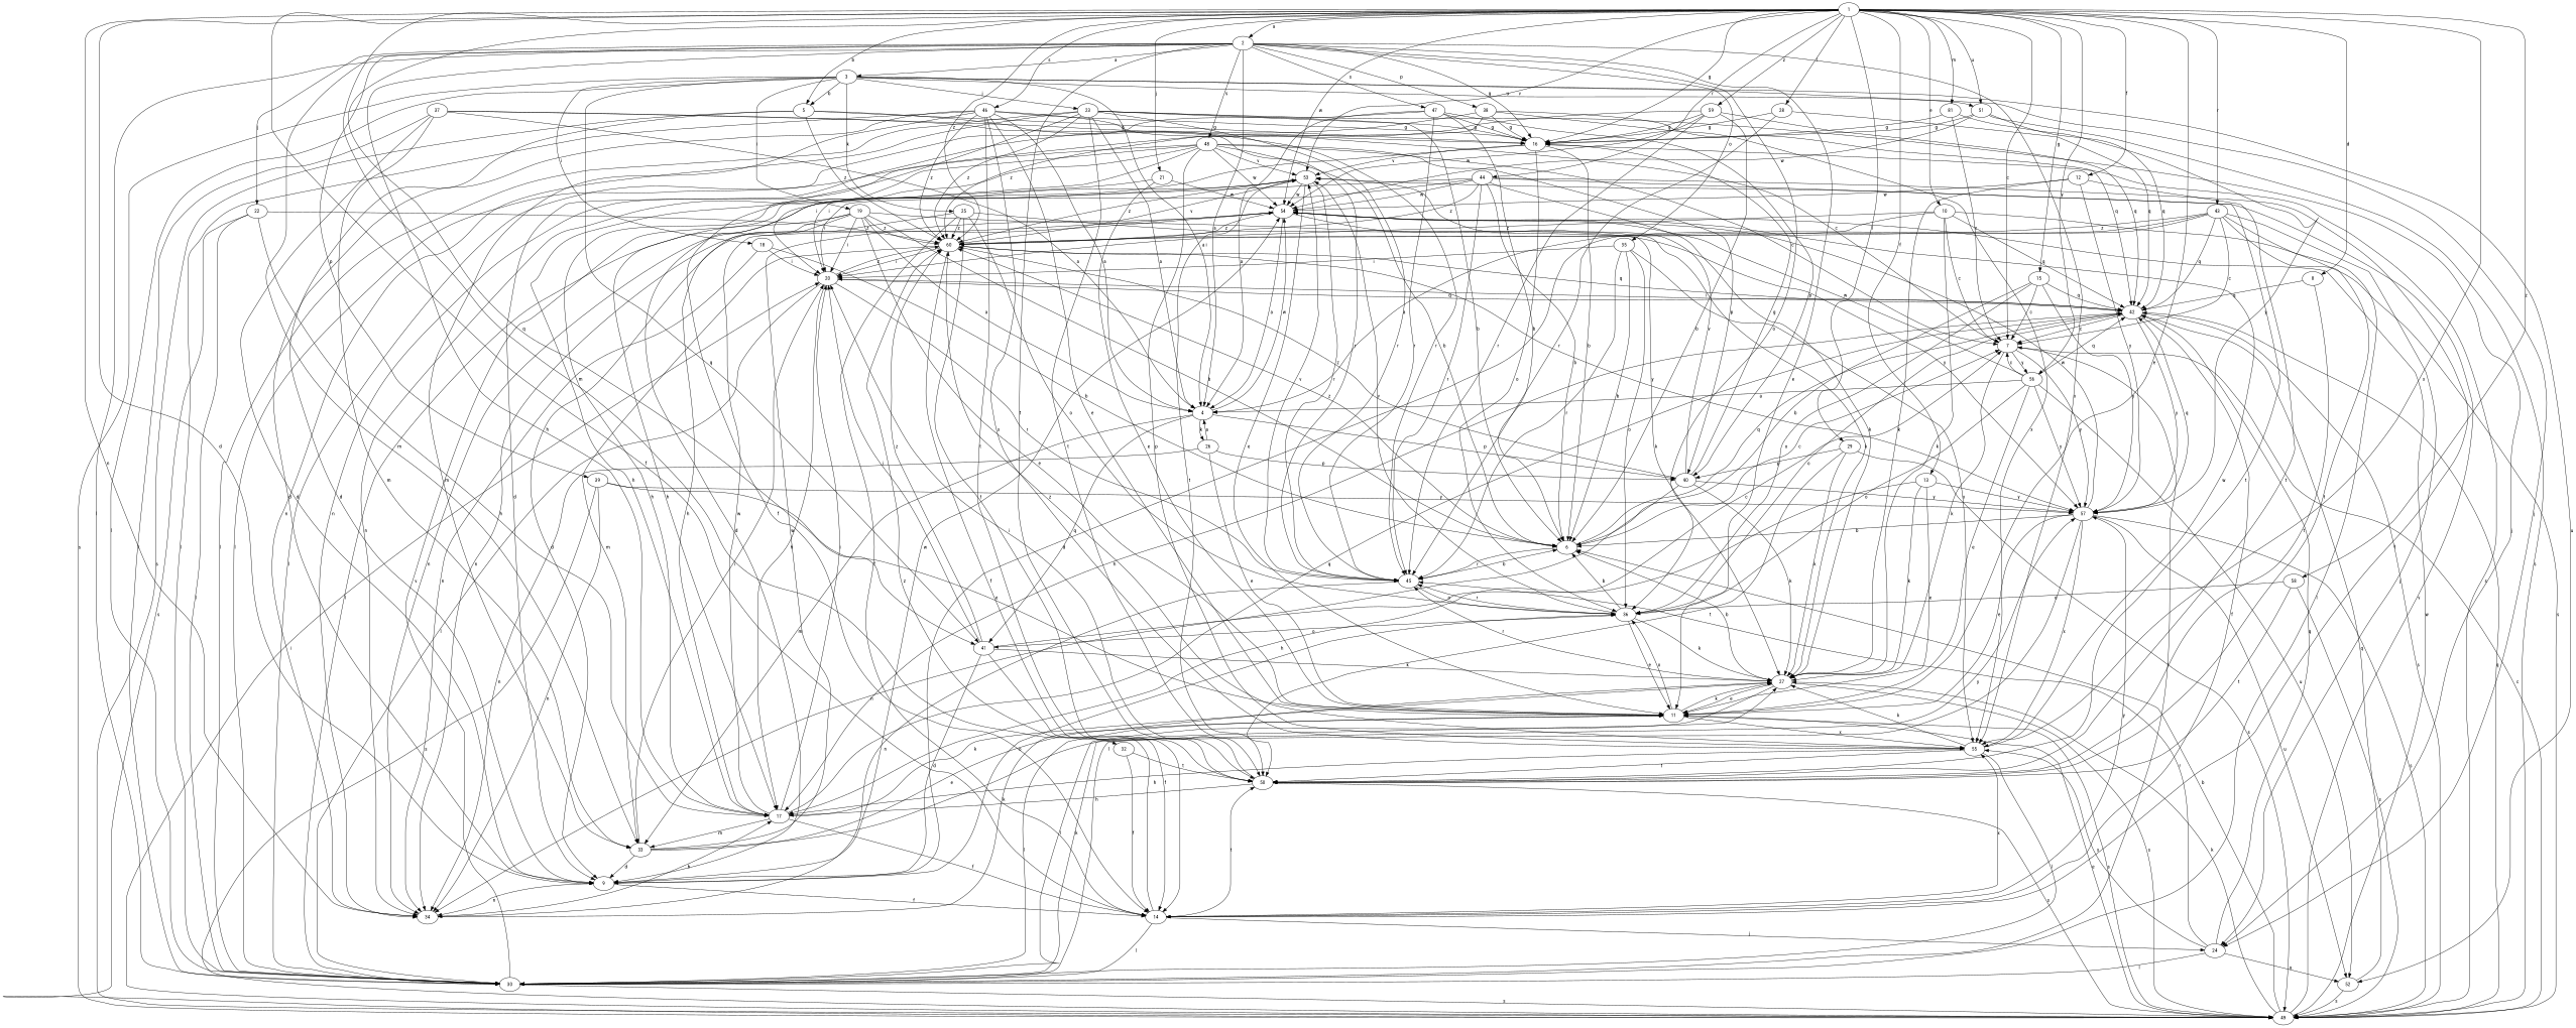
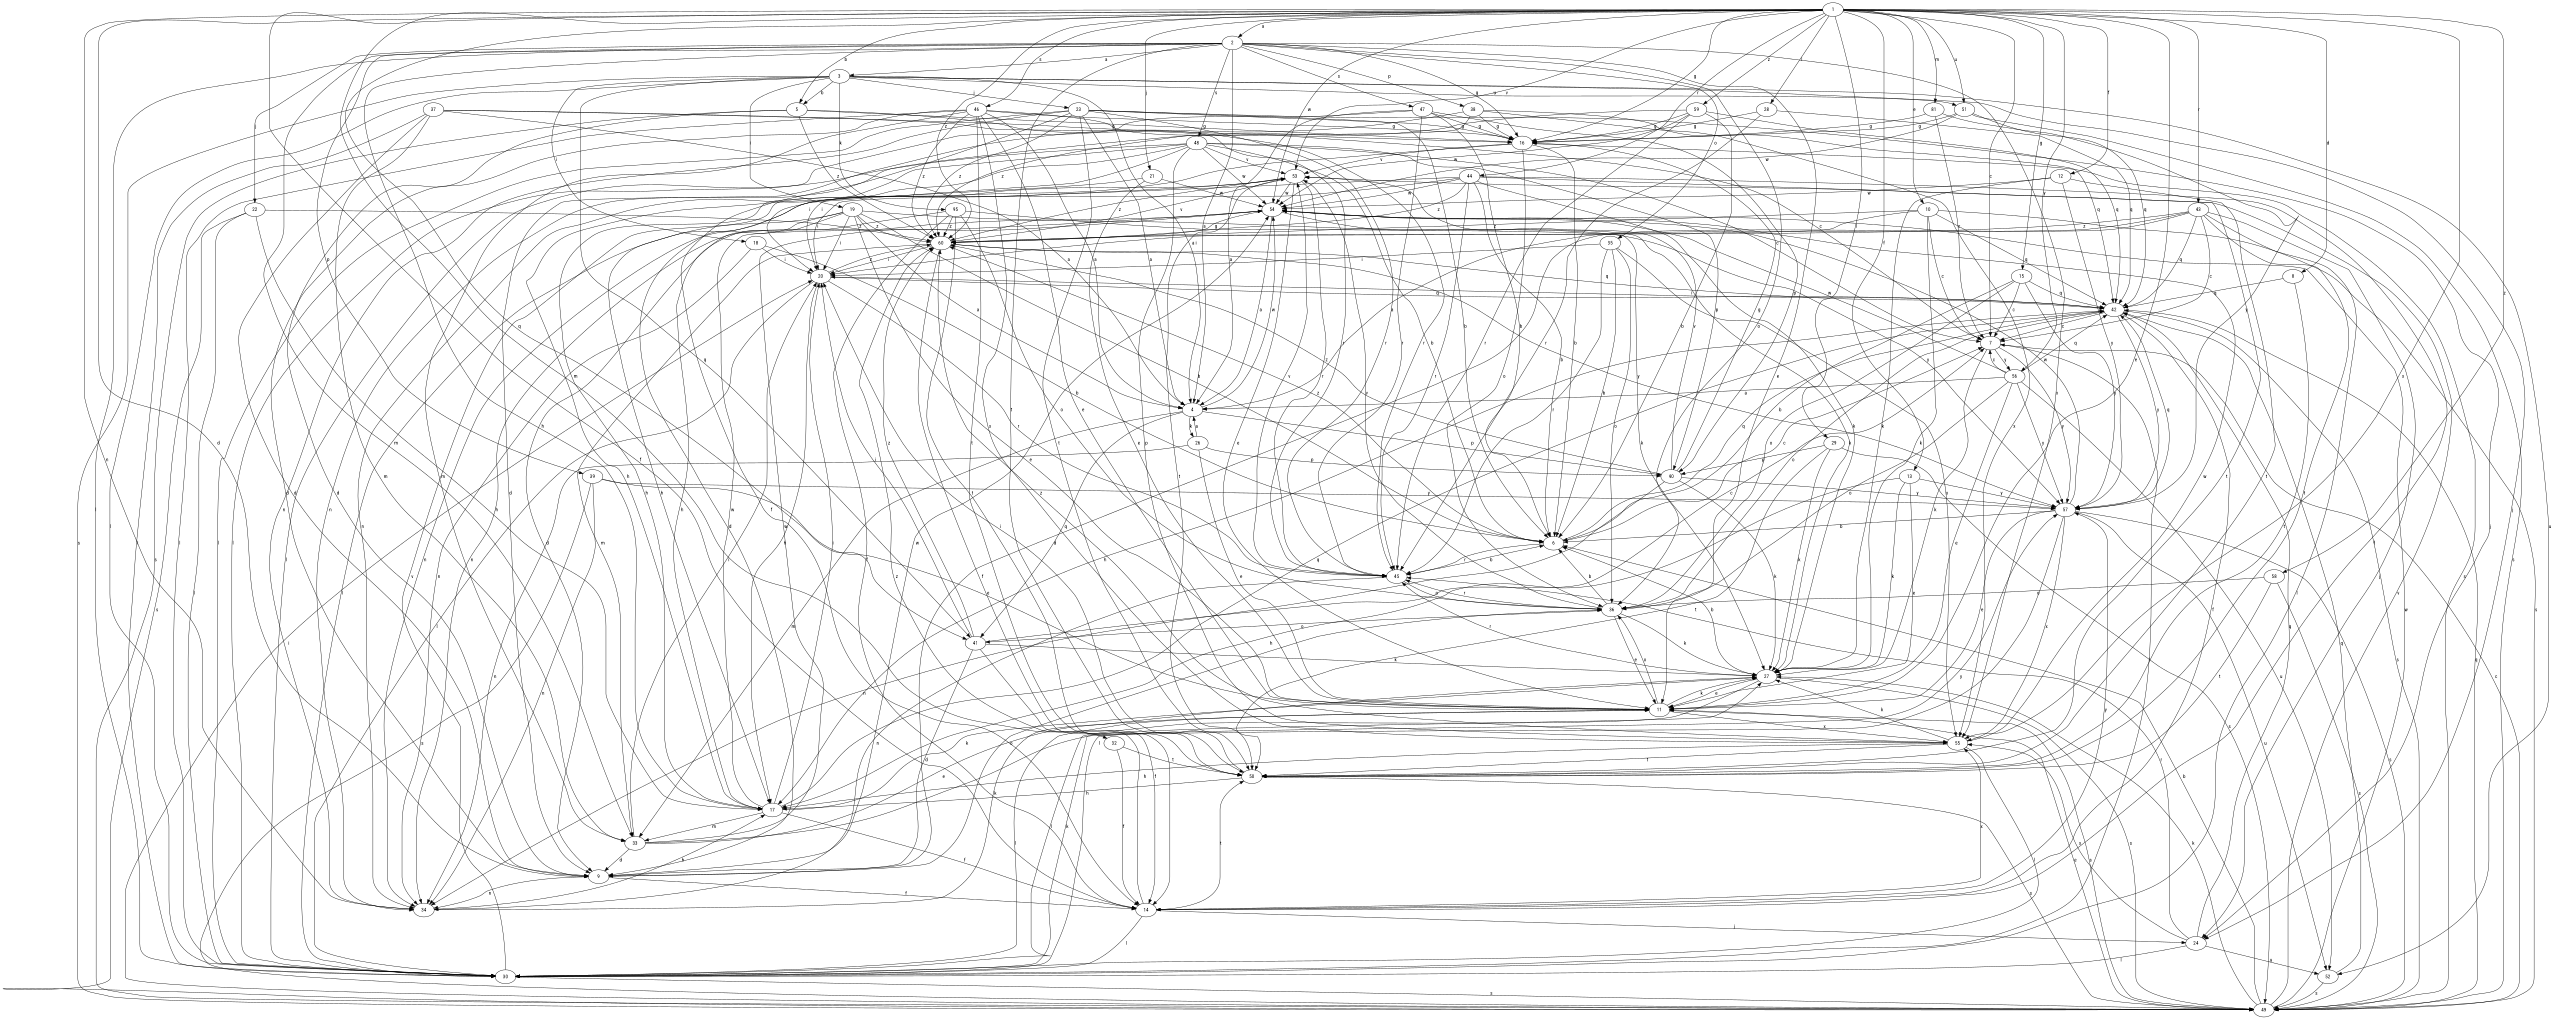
  strict digraph {
    fontname="Roboto Condensed"
    node [fontname="Roboto Condensed"]
    edge [fontname="Roboto Condensed"]
    1
    2
    43
    46
    54
    56
    5
    15
    16
    44
    59
    7
    10
    n14 [label=81]
    41
    8
    9
    53
    11
    13
    21
    12
    14
    32
    60
    28
    51
    34
    55
    29
    58
    3
    4
    47
    35
    36
    48
    33
    38
    39
    17
    22
    50
    30
    37
    45
    24
    42
    27
    52
    57
    49
    6
    20
    40
    19
    23
    18
-   25
+   25 [label=95]
    26
    1 -> 2 [label=a]
    1 -> 43 [label=r]
    1 -> 46 [label=s]
    1 -> 54 [label=w]
    1 -> 56 [label=y]
    1 -> 5 [label=b]
    1 -> 15 [label=g]
    1 -> 16 [label=g]
    1 -> 44 [label=r]
    1 -> 59 [label=z]
    1 -> 7 [label=c]
    1 -> 10 [label=e]
    1 -> n14 [label=m]
    1 -> 41 [label=q]
    1 -> 8 [label=d]
    1 -> 9 [label=d]
    1 -> 53 [label=v]
    1 -> 11 [label=e]
    1 -> 13 [label=f]
    1 -> 21 [label=j]
    1 -> 12 [label=f]
    1 -> 14 [label=f]
    1 -> 32 [label=m]
    1 -> 60 [label=z]
    1 -> 28 [label=l]
    1 -> 51 [label=u]
    1 -> 34 [label=n]
    1 -> 55 [label=x]
    1 -> 29 [label=l]
    1 -> 58 [label=z]
    2 -> 16 [label=g]
    2 -> 11 [label=e]
    2 -> 55 [label=x]
    2 -> 3 [label=a]
    2 -> 4 [label=a]
    2 -> 47 [label=s]
    2 -> 35 [label=o]
    2 -> 36 [label=o]
    2 -> 48 [label=s]
    2 -> 33 [label=m]
    2 -> 38 [label=p]
    2 -> 39 [label=p]
    2 -> 17 [label=h]
    2 -> 22 [label=j]
    2 -> 50 [label=t]
    2 -> 30 [label=l]
    43 -> 7 [label=c]
    43 -> 9 [label=d]
    43 -> 60 [label=z]
    43 -> 4 [label=a]
    43 -> 50 [label=t]
    43 -> 30 [label=l]
    43 -> 24 [label=j]
    43 -> 42 [label=q]
    46 -> 16 [label=g]
    46 -> 7 [label=c]
    46 -> 9 [label=d]
    46 -> 11 [label=e]
    46 -> 60 [label=z]
    46 -> 55 [label=x]
    46 -> 4 [label=a]
    46 -> 33 [label=m]
    46 -> 50 [label=t]
    46 -> 30 [label=l]
-   54 -> 60 [label=z]
+   54 -> 60 [label=g]
    54 -> 34 [label=n]
    54 -> 4 [label=a]
    54 -> 27 [label=k]
    56 -> 54 [label=w]
    56 -> 7 [label=c]
    56 -> 11 [label=e]
    56 -> 4 [label=a]
    56 -> 36 [label=o]
    56 -> 42 [label=q]
    56 -> 52 [label=u]
    56 -> 57 [label=y]
    5 -> 16 [label=g]
    5 -> 9 [label=d]
    5 -> 60 [label=z]
    5 -> 45 [label=r]
    5 -> 49 [label=s]
    15 -> 7 [label=c]
    15 -> 36 [label=o]
    15 -> 42 [label=q]
    15 -> 57 [label=y]
    15 -> 6 [label=b]
    16 -> 53 [label=v]
    16 -> 36 [label=o]
    16 -> 49 [label=s]
    16 -> 6 [label=b]
    16 -> 20 [label=i]
    44 -> 54 [label=w]
    44 -> 14 [label=f]
    44 -> 60 [label=z]
    44 -> 17 [label=h]
    44 -> 50 [label=t]
    44 -> 45 [label=r]
    44 -> 27 [label=k]
    44 -> 6 [label=b]
    44 -> 20 [label=i]
    59 -> 54 [label=w]
    59 -> 16 [label=g]
    59 -> 34 [label=n]
    59 -> 45 [label=r]
    59 -> 42 [label=q]
    59 -> 6 [label=b]
    7 -> 56 [label=y]
    7 -> 30 [label=l]
    7 -> 27 [label=k]
    7 -> 57 [label=y]
    10 -> 7 [label=c]
    10 -> 60 [label=z]
    10 -> 42 [label=q]
    10 -> 27 [label=k]
    10 -> 49 [label=s]
    10 -> 20 [label=i]
    n14 -> 16 [label=g]
    n14 -> 7 [label=c]
    n14 -> 57 [label=y]
    41 -> 7 [label=c]
    41 -> 9 [label=d]
    41 -> 14 [label=f]
    41 -> 60 [label=z]
    41 -> 27 [label=k]
    41 -> 20 [label=i]
    8 -> 50 [label=t]
    8 -> 42 [label=q]
    9 -> 54 [label=w]
    9 -> 14 [label=f]
    9 -> 34 [label=n]
    9 -> 36 [label=o]
    53 -> 54 [label=w]
    53 -> 9 [label=d]
    53 -> 11 [label=e]
    53 -> 60 [label=z]
    53 -> 50 [label=t]
    53 -> 45 [label=r]
    11 -> 55 [label=x]
    11 -> 36 [label=o]
    11 -> 30 [label=l]
    11 -> 27 [label=k]
    11 -> 49 [label=s]
    13 -> 11 [label=e]
    13 -> 17 [label=h]
    13 -> 27 [label=k]
    13 -> 57 [label=y]
    21 -> 54 [label=w]
    21 -> 11 [label=e]
    21 -> 17 [label=h]
    12 -> 54 [label=w]
    12 -> 50 [label=t]
    12 -> 27 [label=k]
    12 -> 57 [label=y]
    14 -> 60 [label=z]
    14 -> 55 [label=x]
    14 -> 50 [label=t]
    14 -> 30 [label=l]
    14 -> 24 [label=j]
    14 -> 57 [label=y]
    32 -> 14 [label=f]
    32 -> 50 [label=t]
    60 -> 53 [label=v]
    60 -> 14 [label=f]
    60 -> 33 [label=m]
    60 -> 42 [label=q]
    60 -> 57 [label=y]
    60 -> 20 [label=i]
    28 -> 16 [label=g]
    28 -> 45 [label=r]
    28 -> 42 [label=q]
    51 -> 54 [label=w]
    51 -> 16 [label=g]
    51 -> 42 [label=q]
    51 -> 49 [label=s]
    34 -> 17 [label=h]
    34 -> 27 [label=k]
    55 -> 54 [label=w]
    55 -> 60 [label=z]
    55 -> 17 [label=h]
    55 -> 50 [label=t]
    55 -> 30 [label=l]
    55 -> 27 [label=k]
    29 -> 50 [label=t]
    29 -> 27 [label=k]
    29 -> 49 [label=s]
    29 -> 40 [label=p]
    58 -> 36 [label=o]
    58 -> 50 [label=t]
    58 -> 49 [label=s]
    3 -> 5 [label=b]
    3 -> 41 [label=q]
    3 -> 51 [label=u]
    3 -> 4 [label=a]
    3 -> 30 [label=l]
    3 -> 24 [label=j]
    3 -> 52 [label=u]
    3 -> 49 [label=s]
    3 -> 19 [label=i]
    3 -> 23 [label=j]
    3 -> 18 [label=i]
    3 -> 25 [label=k]
    4 -> 54 [label=w]
    4 -> 41 [label=q]
    4 -> 33 [label=m]
    4 -> 40 [label=p]
    4 -> 26 [label=k]
    47 -> 16 [label=g]
    47 -> 4 [label=a]
    47 -> 30 [label=l]
    47 -> 45 [label=r]
    47 -> 6 [label=b]
    47 -> 40 [label=p]
    35 -> 55 [label=x]
    35 -> 36 [label=o]
    35 -> 45 [label=r]
    35 -> 6 [label=b]
    35 -> 20 [label=i]
    36 -> 41 [label=o]
    36 -> 53 [label=v]
    36 -> 11 [label=e]
    36 -> 45 [label=r]
    36 -> 27 [label=k]
    36 -> 6 [label=b]
    48 -> 54 [label=w]
    48 -> 7 [label=c]
    48 -> 53 [label=v]
    48 -> 34 [label=n]
    48 -> 55 [label=p]
    48 -> 17 [label=h]
    48 -> 30 [label=l]
    48 -> 6 [label=b]
    48 -> 20 [label=i]
    48 -> 40 [label=p]
    33 -> 54 [label=w]
    33 -> 9 [label=d]
    33 -> 11 [label=e]
    33 -> 57 [label=y]
    33 -> 20 [label=i]
    38 -> 16 [label=g]
    38 -> 9 [label=d]
    38 -> 60 [label=z]
    38 -> 55 [label=x]
    38 -> 42 [label=q]
    39 -> 11 [label=e]
    39 -> 34 [label=n]
    39 -> 57 [label=y]
    39 -> 49 [label=s]
    17 -> 54 [label=w]
    17 -> 14 [label=f]
    17 -> 33 [label=m]
    17 -> 42 [label=q]
    17 -> 27 [label=k]
    17 -> 20 [label=i]
    22 -> 60 [label=z]
    22 -> 17 [label=h]
    22 -> 30 [label=l]
    22 -> 49 [label=s]
    50 -> 17 [label=h]
    50 -> 49 [label=s]
    50 -> 20 [label=i]
    30 -> 53 [label=v]
    30 -> 27 [label=k]
    30 -> 49 [label=s]
    37 -> 16 [label=g]
    37 -> 9 [label=d]
    37 -> 4 [label=a]
    37 -> 33 [label=m]
    37 -> 30 [label=l]
    37 -> 45 [label=r]
    45 -> 53 [label=v]
    45 -> 34 [label=n]
    45 -> 36 [label=o]
    45 -> 6 [label=b]
    24 -> 55 [label=x]
    24 -> 30 [label=l]
    24 -> 45 [label=r]
    24 -> 42 [label=q]
    24 -> 52 [label=u]
    42 -> 7 [label=c]
    42 -> 14 [label=f]
    42 -> 36 [label=o]
    42 -> 17 [label=h]
    42 -> 57 [label=y]
    42 -> 49 [label=s]
    42 -> 20 [label=i]
    27 -> 11 [label=e]
    27 -> 30 [label=l]
    27 -> 45 [label=r]
    27 -> 49 [label=s]
    27 -> 6 [label=b]
    52 -> 42 [label=q]
    52 -> 49 [label=s]
    57 -> 54 [label=w]
    57 -> 11 [label=e]
    57 -> 55 [label=x]
    57 -> 30 [label=l]
    57 -> 42 [label=q]
    57 -> 52 [label=u]
    57 -> 49 [label=s]
    57 -> 6 [label=b]
    49 -> 54 [label=w]
    49 -> 7 [label=c]
    49 -> 53 [label=v]
    49 -> 11 [label=e]
    49 -> 42 [label=q]
    49 -> 27 [label=k]
    49 -> 6 [label=b]
    49 -> 20 [label=i]
    6 -> 7 [label=c]
    6 -> 60 [label=z]
    6 -> 45 [label=r]
    6 -> 42 [label=q]
    20 -> 60 [label=z]
    20 -> 17 [label=h]
    20 -> 30 [label=l]
    20 -> 45 [label=r]
    20 -> 42 [label=q]
    40 -> 16 [label=g]
    40 -> 53 [label=v]
    40 -> 60 [label=z]
    40 -> 34 [label=n]
    40 -> 27 [label=k]
    40 -> 57 [label=y]
    19 -> 11 [label=e]
    19 -> 60 [label=z]
    19 -> 34 [label=n]
    19 -> 4 [label=a]
    19 -> 17 [label=h]
    19 -> 30 [label=l]
    19 -> 57 [label=y]
    19 -> 6 [label=b]
    19 -> 20 [label=i]
    23 -> 16 [label=g]
    23 -> 14 [label=f]
    23 -> 60 [label=z]
    23 -> 34 [label=n]
    23 -> 4 [label=a]
    23 -> 50 [label=t]
    23 -> 30 [label=l]
    23 -> 45 [label=r]
    23 -> 24 [label=j]
    23 -> 6 [label=b]
    18 -> 34 [label=n]
    18 -> 6 [label=b]
    18 -> 20 [label=i]
    25 -> 9 [label=d]
    25 -> 14 [label=f]
    25 -> 60 [label=z]
    25 -> 36 [label=o]
    25 -> 50 [label=t]
    25 -> 27 [label=k]
    26 -> 11 [label=e]
    26 -> 34 [label=n]
    26 -> 4 [label=a]
    26 -> 40 [label=p]
  }
